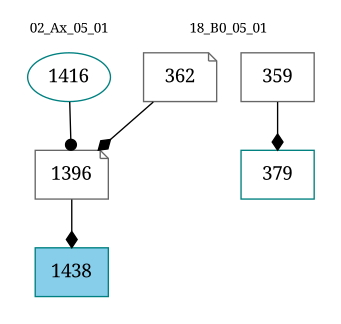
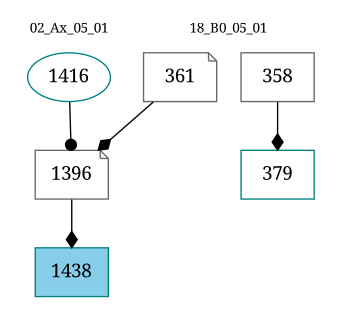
  digraph {
    fontname="Noto Serif"
    node [color=teal fillcolor=white fontname="Noto Serif" shape=box style=filled]
    edge [arrowhead=diamond color=black fontname="Noto Serif"]
    n1 [label=1416 shape=ellipse]
    n2 [color=gray40 label=1396 shape=note]
    n3 [fillcolor=skyblue label=1438]
-   n4 [color=gray40 label=362 shape=note]
-   n5 [color=gray40 label=359]
+   n4 [color=gray40 label=361 shape=note]
+   n5 [color=gray40 label=358]
    n6 [label=379]
    subgraph cluster_1 {
      color=white
      fontsize=10
      label="02_Ax_05_01"
      n1
      n2
      n3
    }
    subgraph cluster_2 {
      color=white
      fontsize=10
      label="18_B0_05_01"
      n4
      n5
      n6
    }
    n1 -> n2 [arrowhead=dot]
    n2 -> n3
    n4 -> n2
    n5 -> n6
  }
